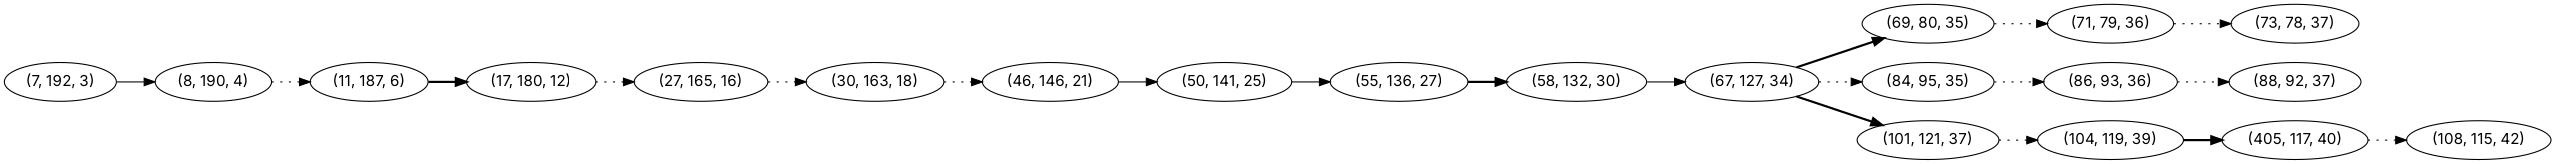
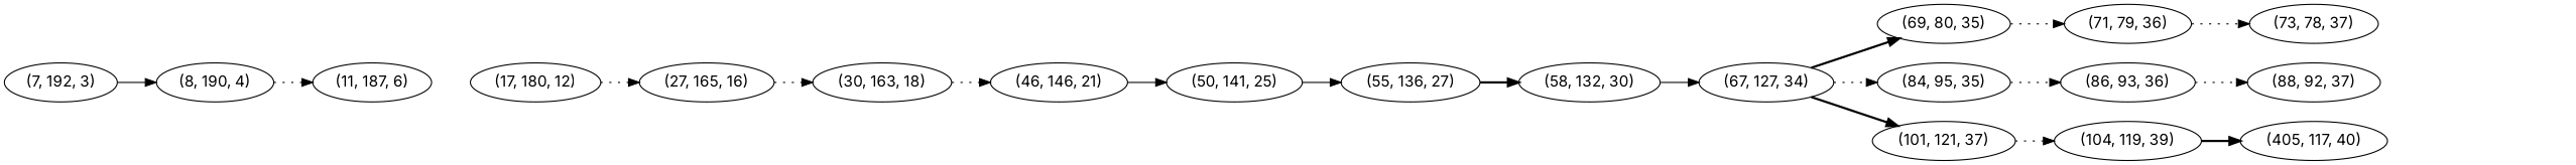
  digraph {
    fontname=Inter
    rankdir=LR
    node [fontname=Inter]
    edge [fontname=Inter style=dotted]
    "(7, 192, 3)"
    "(8, 190, 4)"
    "(11, 187, 6)"
    "(17, 180, 12)"
    "(27, 165, 16)"
    "(30, 163, 18)"
    "(46, 146, 21)"
    "(50, 141, 25)"
    "(55, 136, 27)"
    "(58, 132, 30)"
    "(67, 127, 34)"
    "(69, 80, 35)"
    "(84, 95, 35)"
    "(101, 121, 37)"
    "(71, 79, 36)"
    "(86, 93, 36)"
    "(104, 119, 39)"
    "(73, 78, 37)"
    "(88, 92, 37)"
    n20 [label="(405, 117, 40)"]
-   "(108, 115, 42)"
    "(7, 192, 3)" -> "(8, 190, 4)" [style=solid]
    "(8, 190, 4)" -> "(11, 187, 6)"
-   "(11, 187, 6)" -> "(17, 180, 12)" [style=bold]
    "(17, 180, 12)" -> "(27, 165, 16)"
    "(27, 165, 16)" -> "(30, 163, 18)"
    "(30, 163, 18)" -> "(46, 146, 21)"
    "(46, 146, 21)" -> "(50, 141, 25)" [style=solid]
    "(50, 141, 25)" -> "(55, 136, 27)" [style=solid]
    "(55, 136, 27)" -> "(58, 132, 30)" [style=bold]
    "(58, 132, 30)" -> "(67, 127, 34)" [style=solid]
    "(67, 127, 34)" -> "(69, 80, 35)" [style=bold]
    "(67, 127, 34)" -> "(84, 95, 35)"
    "(67, 127, 34)" -> "(101, 121, 37)" [style=bold]
    "(69, 80, 35)" -> "(71, 79, 36)"
    "(84, 95, 35)" -> "(86, 93, 36)"
    "(101, 121, 37)" -> "(104, 119, 39)"
    "(71, 79, 36)" -> "(73, 78, 37)"
    "(86, 93, 36)" -> "(88, 92, 37)"
    "(104, 119, 39)" -> n20 [style=bold]
-   n20 -> "(108, 115, 42)"
  }
